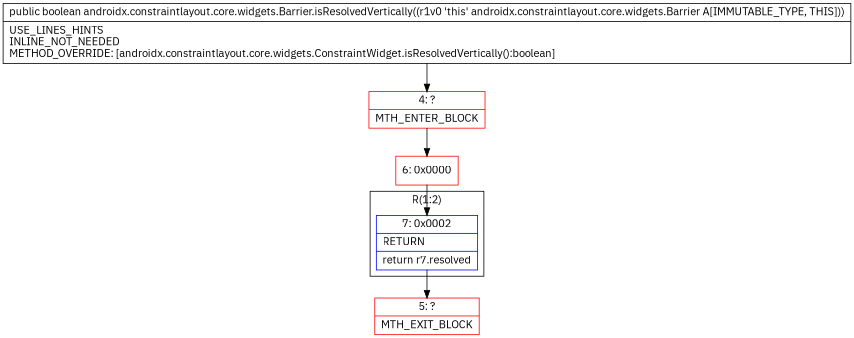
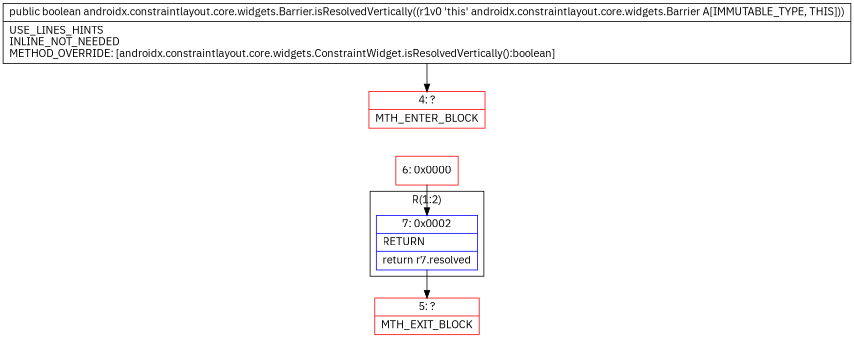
  digraph {
    fontname="IBM Plex Sans"
    node [color=red fontname="IBM Plex Sans" shape=record]
    edge [fontname="IBM Plex Sans"]
    n1 [color=blue label="{7\:\ 0x0002|RETURN\l|return r7.resolved\l}"]
    n2 [label="{5\:\ ?|MTH_EXIT_BLOCK\l}"]
    n3 [label="{4\:\ ?|MTH_ENTER_BLOCK\l}"]
    n4 [label="{6\:\ 0x0000}"]
    n5 [label="{public boolean androidx.constraintlayout.core.widgets.Barrier.isResolvedVertically((r1v0 'this' androidx.constraintlayout.core.widgets.Barrier A[IMMUTABLE_TYPE, THIS]))  | USE_LINES_HINTS\lINLINE_NOT_NEEDED\lMETHOD_OVERRIDE: [androidx.constraintlayout.core.widgets.ConstraintWidget.isResolvedVertically():boolean]\l}" color=""]
    subgraph cluster_1 {
      label="R(1:2)"
      n1
    }
    n1 -> n2
-   n3 -> n4
    n4 -> n1
    n5 -> n3
  }
